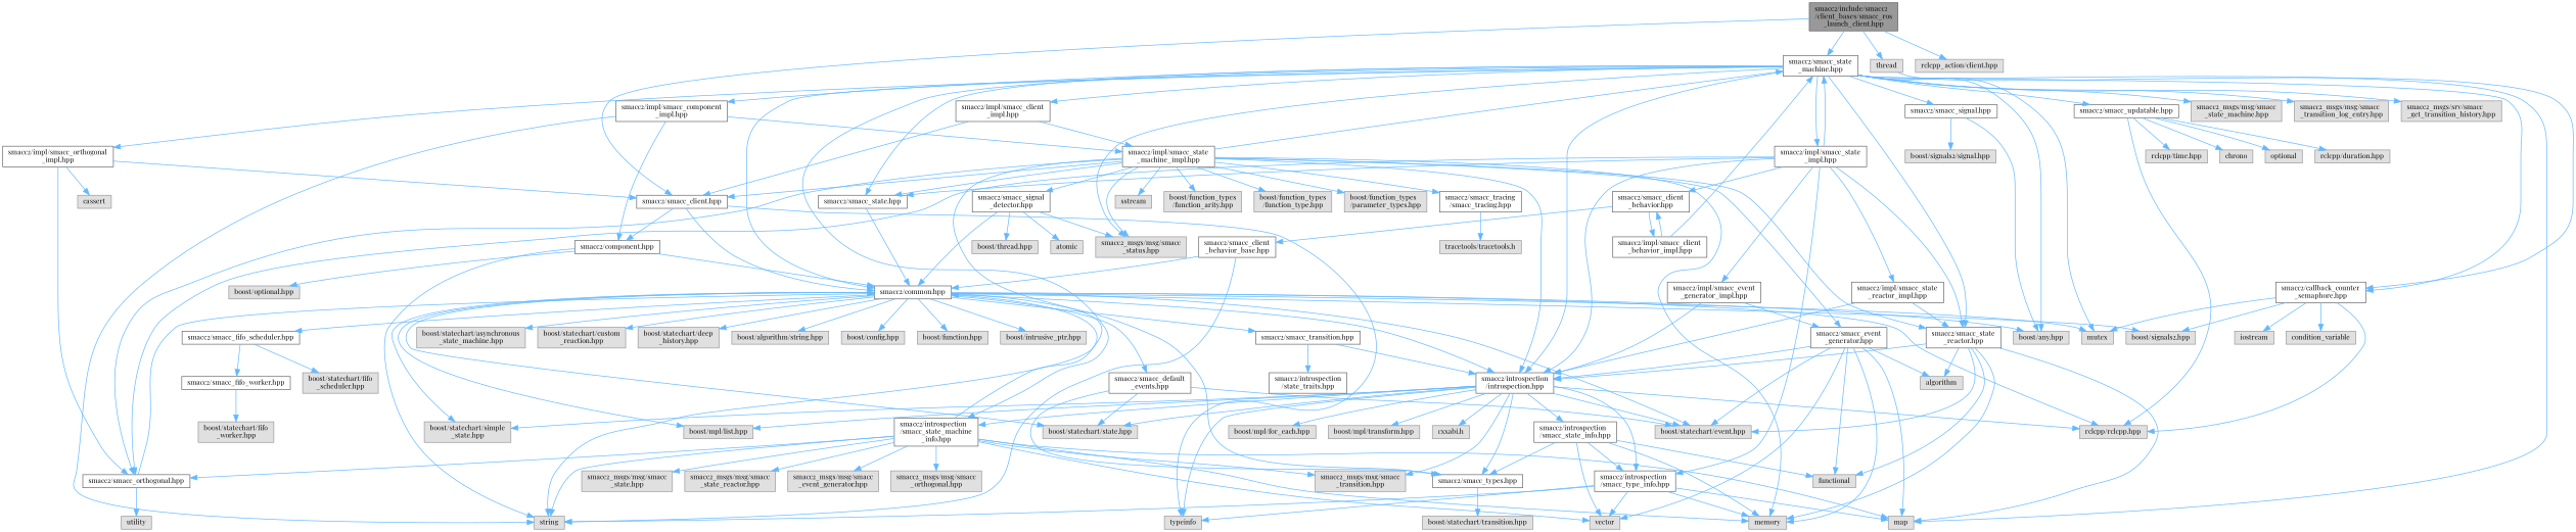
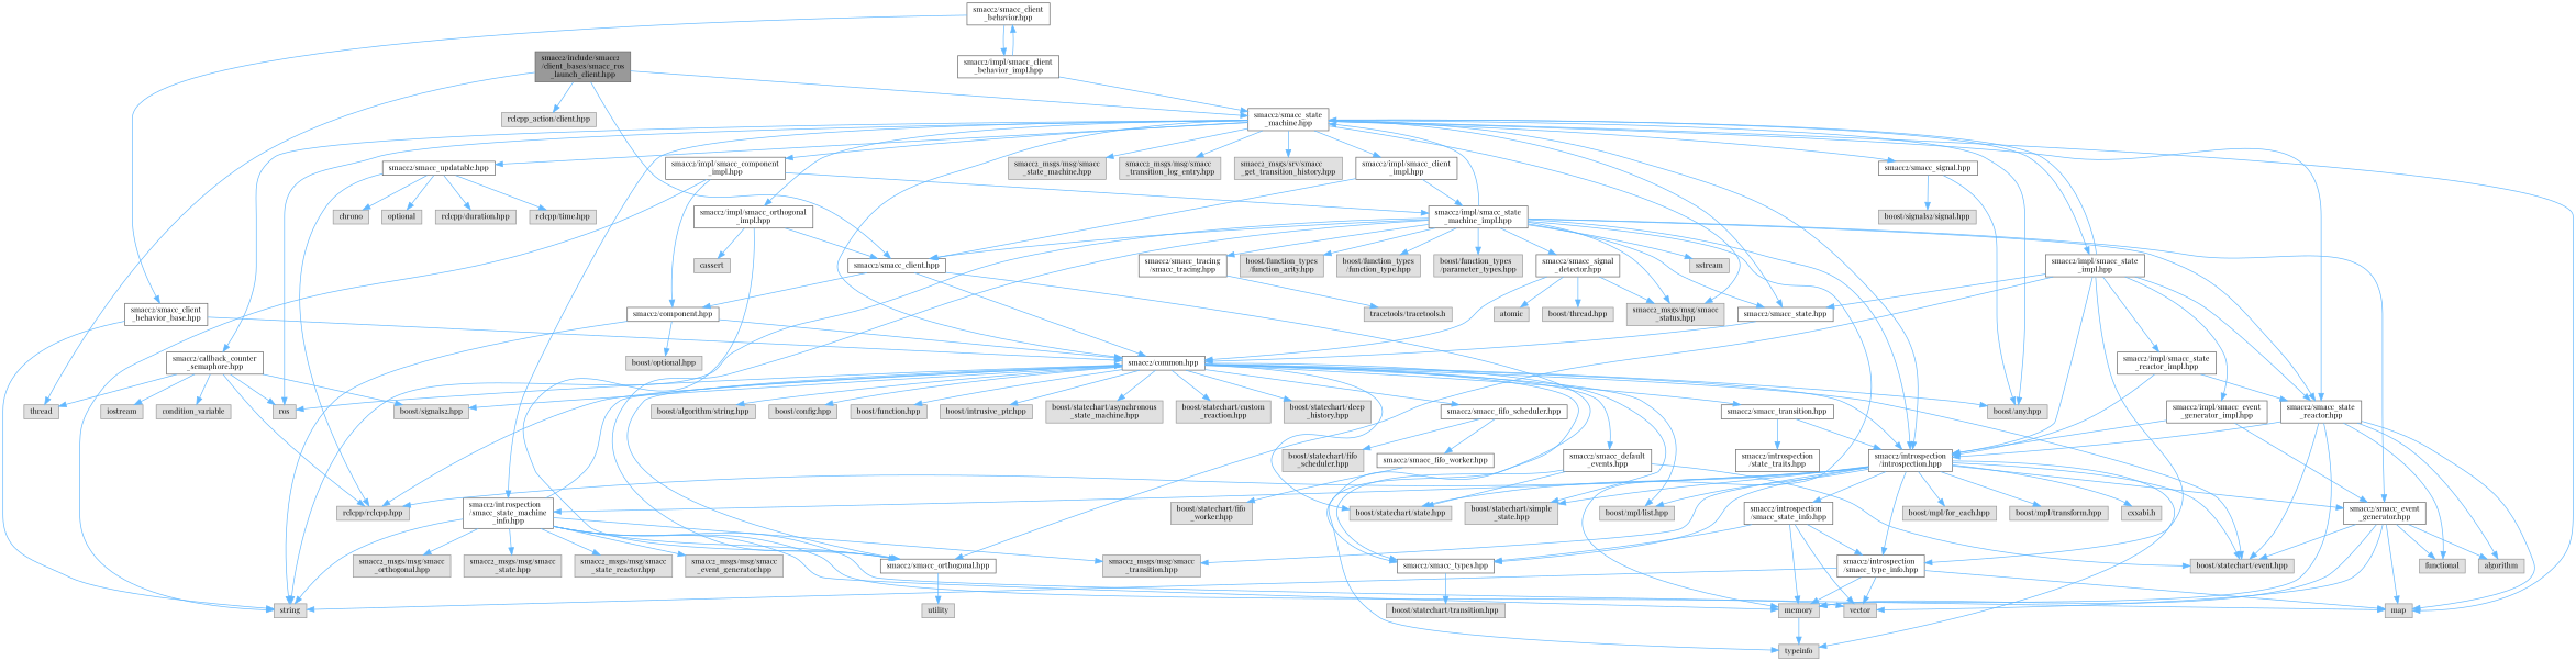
  digraph {
    fontname="Playfair Display"
    node [color=grey60 fillcolor="#E0E0E0" fontname="Playfair Display" fontsize=10 shape=box style=filled]
    edge [color=steelblue1 fontname="Playfair Display" fontsize=10 labelfontname=Helvetica labelfontsize=10 style=solid]
    n1 [color=gray40 fillcolor=grey60 fontcolor=black height=0.2 label="smacc2/include/smacc2\l/client_bases/smacc_ros\l_launch_client.hpp" width=0.4]
    n2 [color=grey40 fillcolor=white height=0.2 label="smacc2/smacc_client.hpp" width=0.4]
    n3 [color=grey40 fillcolor=white height=0.2 label="smacc2/smacc_state\l_machine.hpp" width=0.4]
    n4 [height=0.2 label=thread width=0.4]
    n5 [height=0.2 label="rclcpp_action/client.hpp" width=0.4]
    n6 [color=grey40 fillcolor=white height=0.2 label="smacc2/common.hpp" width=0.4]
    n7 [height=0.2 label=typeinfo width=0.4]
    n8 [color=grey40 fillcolor=white height=0.2 label="smacc2/component.hpp" width=0.4]
    n9 [height=0.2 label="boost/any.hpp" width=0.4]
-   n10 [height=0.2 label=mutex width=0.4]
+   n10 [height=0.2 label=ros width=0.4]
    n11 [color=grey40 fillcolor=white height=0.2 label="smacc2/introspection\l/introspection.hpp" width=0.4]
    n12 [color=grey40 fillcolor=white height=0.2 label="smacc2/introspection\l/smacc_state_machine\l_info.hpp" width=0.4]
    n13 [height=0.2 label=map width=0.4]
    n14 [color=grey40 fillcolor=white height=0.2 label="smacc2/smacc_signal.hpp" width=0.4]
    n15 [color=grey40 fillcolor=white height=0.2 label="smacc2/smacc_updatable.hpp" width=0.4]
    n16 [height=0.2 label="smacc2_msgs/msg/smacc\l_state_machine.hpp" width=0.4]
    n17 [height=0.2 label="smacc2_msgs/msg/smacc\l_status.hpp" width=0.4]
    n18 [height=0.2 label="smacc2_msgs/msg/smacc\l_transition_log_entry.hpp" width=0.4]
    n19 [height=0.2 label="smacc2_msgs/srv/smacc\l_get_transition_history.hpp" width=0.4]
    n20 [color=grey40 fillcolor=white height=0.2 label="smacc2/callback_counter\l_semaphore.hpp" width=0.4]
    n21 [color=grey40 fillcolor=white height=0.2 label="smacc2/smacc_state.hpp" width=0.4]
    n22 [color=grey40 fillcolor=white height=0.2 label="smacc2/smacc_state\l_reactor.hpp" width=0.4]
    n23 [color=grey40 fillcolor=white height=0.2 label="smacc2/impl/smacc_client\l_impl.hpp" width=0.4]
    n24 [color=grey40 fillcolor=white height=0.2 label="smacc2/impl/smacc_component\l_impl.hpp" width=0.4]
    n25 [color=grey40 fillcolor=white height=0.2 label="smacc2/impl/smacc_orthogonal\l_impl.hpp" width=0.4]
    n26 [color=grey40 fillcolor=white height=0.2 label="smacc2/impl/smacc_state\l_impl.hpp" width=0.4]
    n27 [height=0.2 label="boost/statechart/asynchronous\l_state_machine.hpp" width=0.4]
    n28 [height=0.2 label="boost/statechart/custom\l_reaction.hpp" width=0.4]
    n29 [height=0.2 label="boost/statechart/deep\l_history.hpp" width=0.4]
    n30 [height=0.2 label="boost/statechart/event.hpp" width=0.4]
    n31 [height=0.2 label="boost/statechart/simple\l_state.hpp" width=0.4]
    n32 [height=0.2 label="boost/statechart/state.hpp" width=0.4]
    n33 [height=0.2 label="boost/algorithm/string.hpp" width=0.4]
    n34 [height=0.2 label="boost/config.hpp" width=0.4]
    n35 [height=0.2 label="boost/function.hpp" width=0.4]
    n36 [height=0.2 label="boost/intrusive_ptr.hpp" width=0.4]
    n37 [height=0.2 label="boost/mpl/list.hpp" width=0.4]
    n38 [height=0.2 label="boost/signals2.hpp" width=0.4]
    n39 [height=0.2 label="rclcpp/rclcpp.hpp" width=0.4]
    n40 [color=grey40 fillcolor=white height=0.2 label="smacc2/smacc_types.hpp" width=0.4]
    n41 [color=grey40 fillcolor=white height=0.2 label="smacc2/smacc_fifo_scheduler.hpp" width=0.4]
    n42 [color=grey40 fillcolor=white height=0.2 label="smacc2/smacc_default\l_events.hpp" width=0.4]
    n43 [color=grey40 fillcolor=white height=0.2 label="smacc2/smacc_transition.hpp" width=0.4]
    n44 [height=0.2 label=string width=0.4]
    n45 [height=0.2 label="boost/optional.hpp" width=0.4]
    n46 [height=0.2 label="boost/mpl/for_each.hpp" width=0.4]
    n47 [height=0.2 label="boost/mpl/transform.hpp" width=0.4]
    n48 [color=grey40 fillcolor=white height=0.2 label="smacc2/introspection\l/smacc_state_info.hpp" width=0.4]
    n49 [color=grey40 fillcolor=white height=0.2 label="smacc2/introspection\l/smacc_type_info.hpp" width=0.4]
    n50 [height=0.2 label="cxxabi.h" width=0.4]
    n51 [height=0.2 label="smacc2_msgs/msg/smacc\l_transition.hpp" width=0.4]
    n52 [height=0.2 label="boost/statechart/transition.hpp" width=0.4]
    n53 [height=0.2 label="boost/statechart/fifo\l_scheduler.hpp" width=0.4]
    n54 [color=grey40 fillcolor=white height=0.2 label="smacc2/smacc_fifo_worker.hpp" width=0.4]
    n55 [color=grey40 fillcolor=white height=0.2 label="smacc2/introspection\l/state_traits.hpp" width=0.4]
    n56 [height=0.2 label=functional width=0.4]
    n57 [height=0.2 label=memory width=0.4]
    n58 [height=0.2 label=vector width=0.4]
    n59 [color=grey40 fillcolor=white height=0.2 label="smacc2/smacc_orthogonal.hpp" width=0.4]
    n60 [height=0.2 label="smacc2_msgs/msg/smacc\l_event_generator.hpp" width=0.4]
    n61 [height=0.2 label="smacc2_msgs/msg/smacc\l_orthogonal.hpp" width=0.4]
    n62 [height=0.2 label="smacc2_msgs/msg/smacc\l_state.hpp" width=0.4]
    n63 [height=0.2 label="smacc2_msgs/msg/smacc\l_state_reactor.hpp" width=0.4]
    n64 [height=0.2 label=utility width=0.4]
    n65 [height=0.2 label="boost/statechart/fifo\l_worker.hpp" width=0.4]
    n66 [height=0.2 label="boost/signals2/signal.hpp" width=0.4]
    n67 [height=0.2 label=chrono width=0.4]
    n68 [height=0.2 label=optional width=0.4]
    n69 [height=0.2 label="rclcpp/duration.hpp" width=0.4]
    n70 [height=0.2 label="rclcpp/time.hpp" width=0.4]
    n71 [height=0.2 label=condition_variable width=0.4]
    n72 [height=0.2 label=iostream width=0.4]
    n73 [height=0.2 label=algorithm width=0.4]
    n74 [color=grey40 fillcolor=white height=0.2 label="smacc2/impl/smacc_state\l_machine_impl.hpp" width=0.4]
    n75 [height=0.2 label=cassert width=0.4]
    n76 [color=grey40 fillcolor=white height=0.2 label="smacc2/smacc_client\l_behavior.hpp" width=0.4]
    n77 [color=grey40 fillcolor=white height=0.2 label="smacc2/impl/smacc_event\l_generator_impl.hpp" width=0.4]
    n78 [color=grey40 fillcolor=white height=0.2 label="smacc2/impl/smacc_state\l_reactor_impl.hpp" width=0.4]
    n79 [height=0.2 label=sstream width=0.4]
    n80 [color=grey40 fillcolor=white height=0.2 label="smacc2/smacc_event\l_generator.hpp" width=0.4]
    n81 [color=grey40 fillcolor=white height=0.2 label="smacc2/smacc_signal\l_detector.hpp" width=0.4]
    n82 [height=0.2 label="boost/function_types\l/function_arity.hpp" width=0.4]
    n83 [height=0.2 label="boost/function_types\l/function_type.hpp" width=0.4]
    n84 [height=0.2 label="boost/function_types\l/parameter_types.hpp" width=0.4]
    n85 [color=grey40 fillcolor=white height=0.2 label="smacc2/smacc_tracing\l/smacc_tracing.hpp" width=0.4]
    n86 [height=0.2 label=atomic width=0.4]
    n87 [height=0.2 label="boost/thread.hpp" width=0.4]
    n88 [height=0.2 label="tracetools/tracetools.h" width=0.4]
    n89 [color=grey40 fillcolor=white height=0.2 label="smacc2/smacc_client\l_behavior_base.hpp" width=0.4]
    n90 [color=grey40 fillcolor=white height=0.2 label="smacc2/impl/smacc_client\l_behavior_impl.hpp" width=0.4]
    n1 -> n2
    n1 -> n3
    n1 -> n4
    n1 -> n5
    n2 -> n6
    n2 -> n7
    n2 -> n8
    n3 -> n6
    n3 -> n9
    n3 -> n10
    n3 -> n11
    n3 -> n12
    n3 -> n13
    n3 -> n14
    n3 -> n15
    n3 -> n16
    n3 -> n17
    n3 -> n18
    n3 -> n19
    n3 -> n20
    n3 -> n21
    n3 -> n22
    n3 -> n23
    n3 -> n24
    n3 -> n25
    n3 -> n26
    n6 -> n9
    n6 -> n10
    n6 -> n11
    n6 -> n27
    n6 -> n28
    n6 -> n29
    n6 -> n30
    n6 -> n31
    n6 -> n32
    n6 -> n33
    n6 -> n34
    n6 -> n35
    n6 -> n36
    n6 -> n37
    n6 -> n38
    n6 -> n39
    n6 -> n40
    n6 -> n41
    n6 -> n42
    n6 -> n43
    n8 -> n6
    n8 -> n44
    n8 -> n45
    n11 -> n7
    n11 -> n12
    n11 -> n30
    n11 -> n31
    n11 -> n32
    n11 -> n37
    n11 -> n39
    n11 -> n40
    n11 -> n46
    n11 -> n47
    n11 -> n48
    n11 -> n49
    n11 -> n50
    n11 -> n51
    n12 -> n6
    n12 -> n13
    n12 -> n44
    n12 -> n51
    n12 -> n57
    n12 -> n58
    n12 -> n59
    n12 -> n60
    n12 -> n61
    n12 -> n62
    n12 -> n63
    n14 -> n9
    n14 -> n66
    n15 -> n39
    n15 -> n67
    n15 -> n68
    n15 -> n69
    n15 -> n70
-   n4 -> n20
+   n20 -> n4
    n20 -> n10
    n20 -> n38
    n20 -> n39
    n20 -> n71
    n20 -> n72
    n21 -> n6
    n22 -> n11
    n22 -> n13
    n22 -> n30
    n22 -> n56
    n22 -> n57
    n22 -> n73
    n23 -> n2
    n23 -> n74
    n24 -> n8
    n24 -> n44
    n24 -> n74
    n25 -> n2
    n25 -> n59
    n25 -> n75
    n26 -> n3
    n26 -> n11
    n26 -> n21
    n26 -> n22
    n26 -> n49
    n26 -> n59
-   n26 -> n76
    n26 -> n77
    n26 -> n78
    n40 -> n52
    n41 -> n53
    n41 -> n54
    n42 -> n30
    n42 -> n32
    n42 -> n40
    n43 -> n11
    n43 -> n55
    n48 -> n40
    n48 -> n49
-   n48 -> n56
    n48 -> n57
    n48 -> n58
-   n49 -> n7
+   n57 -> n7
    n49 -> n13
    n49 -> n44
    n49 -> n57
    n49 -> n58
    n54 -> n65
    n59 -> n6
    n59 -> n64
    n74 -> n2
    n74 -> n3
    n74 -> n11
    n74 -> n17
    n74 -> n21
    n74 -> n22
    n74 -> n44
    n74 -> n57
    n74 -> n59
    n74 -> n79
    n74 -> n80
    n74 -> n81
    n74 -> n82
    n74 -> n83
    n74 -> n84
    n74 -> n85
    n76 -> n89
    n76 -> n90
    n77 -> n11
    n77 -> n80
    n78 -> n11
    n78 -> n22
-   n80 -> n11
+   n11 -> n80
    n80 -> n13
    n80 -> n30
    n80 -> n56
    n80 -> n57
    n80 -> n58
    n80 -> n73
    n81 -> n6
    n81 -> n17
    n81 -> n86
    n81 -> n87
    n85 -> n88
    n89 -> n6
    n89 -> n44
    n90 -> n3
    n90 -> n76
  }
